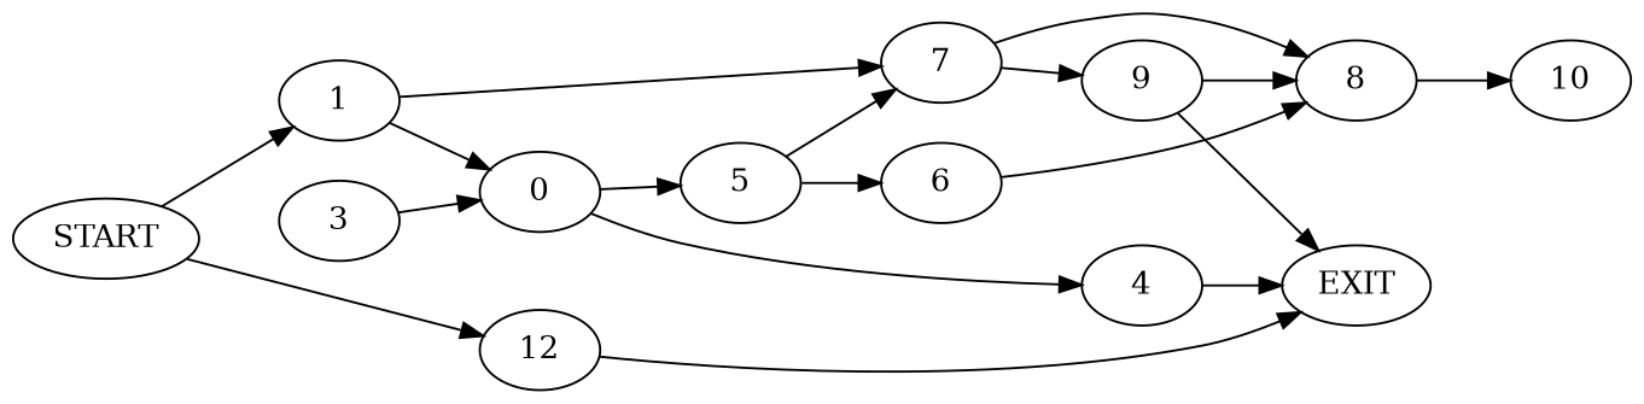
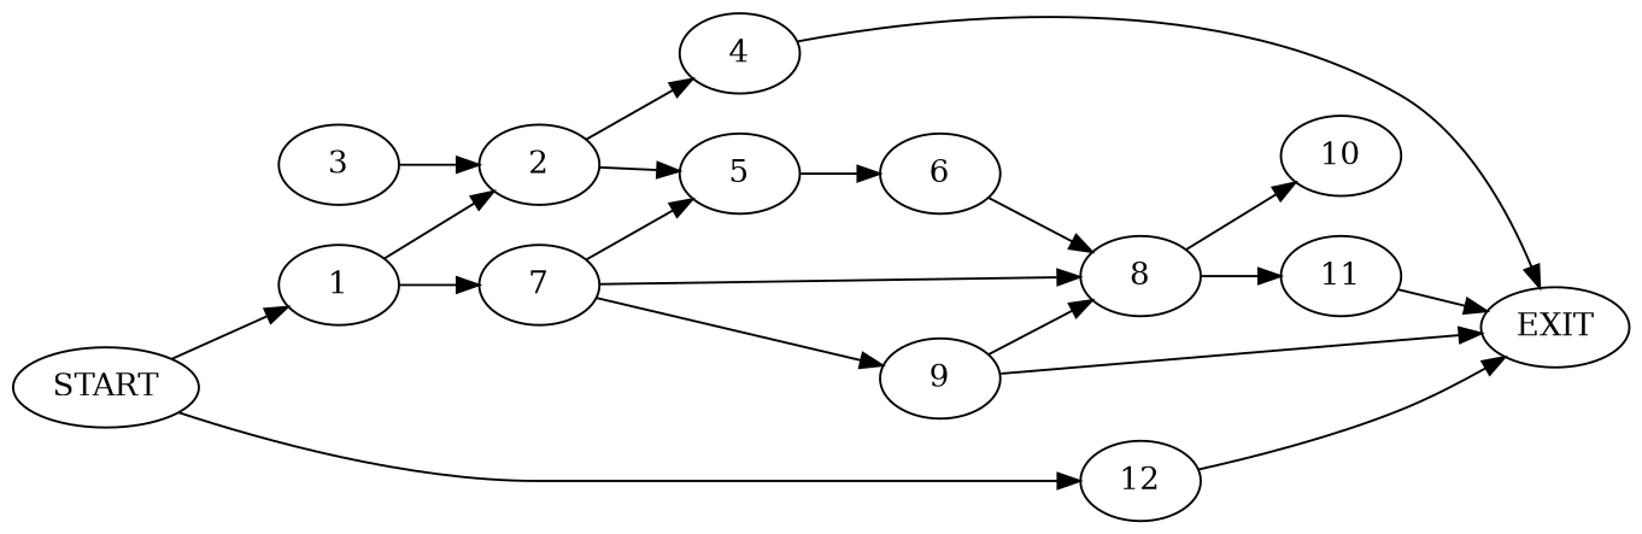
  digraph {
    rankdir=LR
    n1 [label=START]
    1
    12
-   2 [label=0]
+   2
    7
    n6 [label=EXIT]
    4
    5
    3
    6
    8
    9
    10
+   11
    n1 -> 1
    n1 -> 12
    1 -> 2
    1 -> 7
    12 -> n6
    2 -> 4
    2 -> 5
    7 -> 8
    7 -> 9
    4 -> n6
-   5 -> 7
+   7 -> 5
    5 -> 6
    3 -> 2
    6 -> 8
    8 -> 10
+   8 -> 11
    9 -> n6
    9 -> 8
+   11 -> n6
  }
